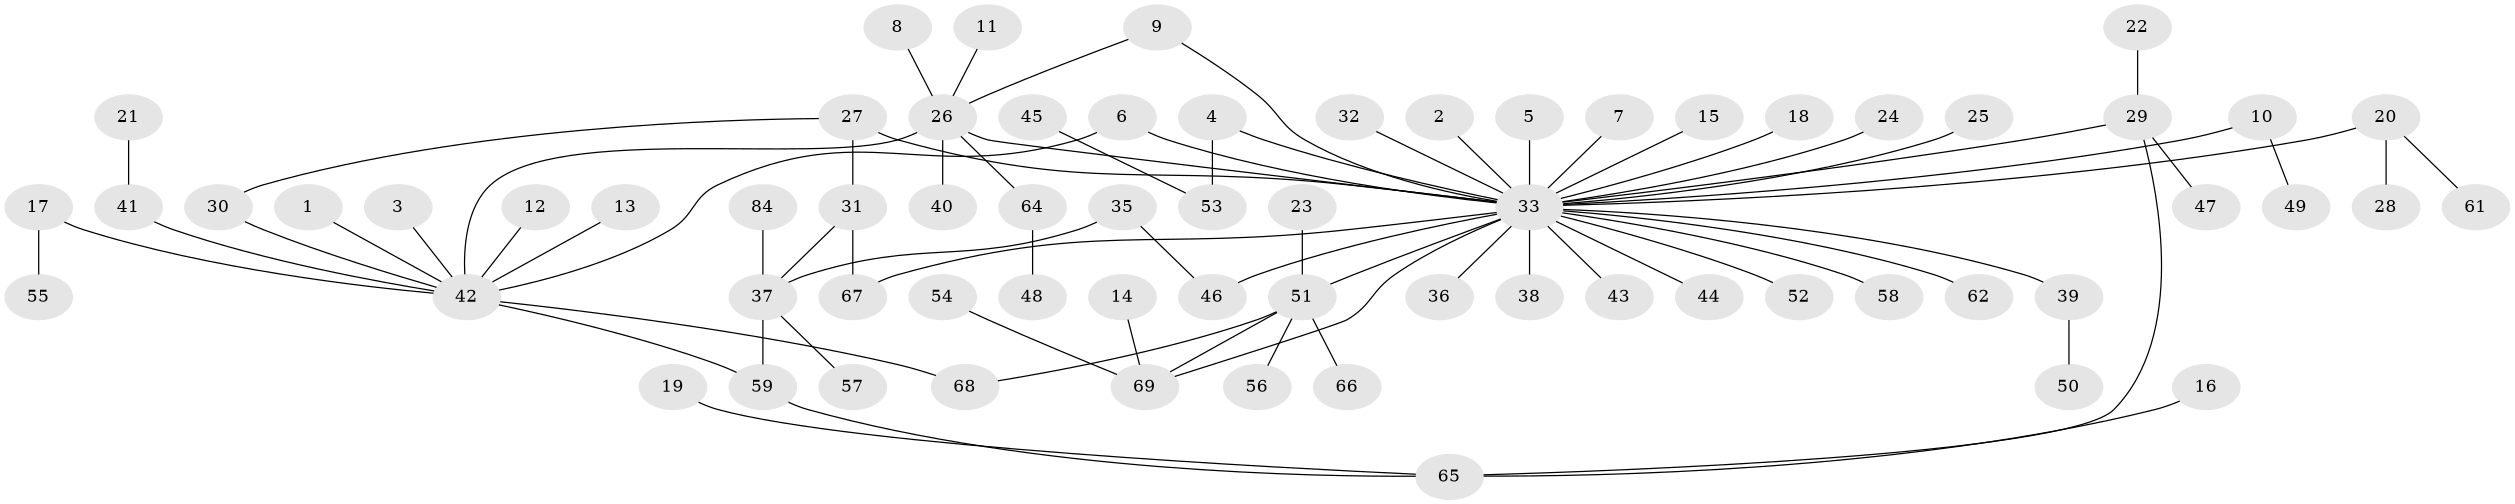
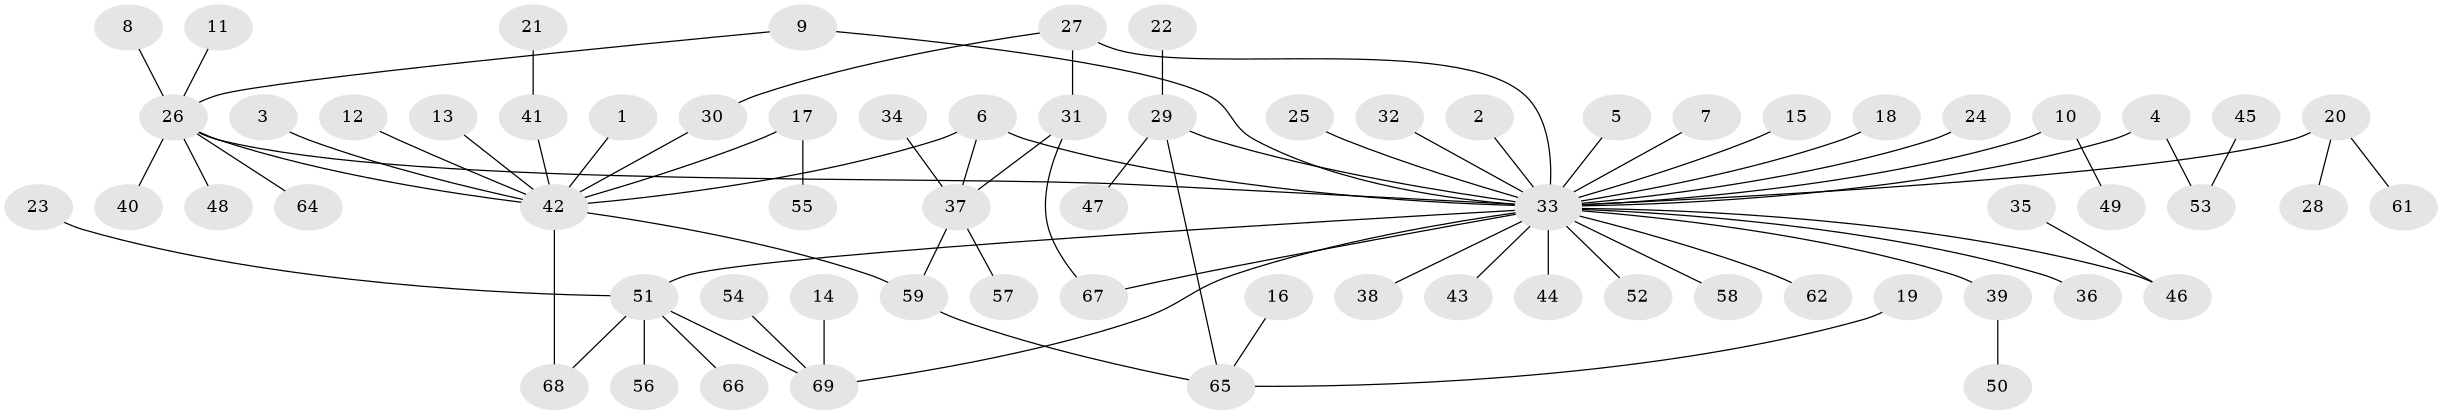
  graph {
    node [color=gray90 style=filled]
    edge [weight=1.0]
    1
    42
    68
    59
    2
    33
    n7 [label=69]
    51
    67
    36
    38
    39
    43
    44
    46
    52
    58
    62
    3
    4
    53
    5
    6
    7
    8
    26
    40
    48
    64
    9
    10
    49
    11
    12
    13
    14
    15
    16
    65
    17
    55
    18
    19
    20
    28
    61
    21
    41
    22
    29
    47
    23
    56
    66
    24
    25
    27
    30
    31
    37
    57
    32
    50
-   34 [label=84]
+   34
    35
    45
    54
    1 -- 42
    42 -- 68
    42 -- 59
    59 -- 65
    2 -- 33
    33 -- n7
    33 -- 51
    33 -- 67 [weight=2.0]
    33 -- 36
    33 -- 38
    33 -- 39
    33 -- 43
    33 -- 44
    33 -- 46
    33 -- 52
    33 -- 58
    33 -- 62
    51 -- 68
    51 -- n7
    51 -- 56
    51 -- 66
    39 -- 50
    3 -- 42
    4 -- 33
    4 -- 53
    5 -- 33
    6 -- 42
    6 -- 33
    7 -- 33
    8 -- 26
    26 -- 42
    26 -- 33
    26 -- 40
-   64 -- 48
+   26 -- 48
    26 -- 64
    9 -- 33
    9 -- 26
    10 -- 33
    10 -- 49
    11 -- 26
    12 -- 42
    13 -- 42
    14 -- n7
    15 -- 33
    16 -- 65
    17 -- 42
    17 -- 55
    18 -- 33
    19 -- 65
    20 -- 33
    20 -- 28
    20 -- 61
    21 -- 41
    41 -- 42
    22 -- 29
    29 -- 33
    29 -- 65
    29 -- 47
    23 -- 51
    24 -- 33
    25 -- 33
    27 -- 33
    27 -- 30
    27 -- 31
    30 -- 42
    31 -- 67
    31 -- 37
    37 -- 59
    37 -- 57
    32 -- 33
    34 -- 37
    35 -- 46
-   35 -- 37
+   6 -- 37
    45 -- 53
    54 -- n7
  }
